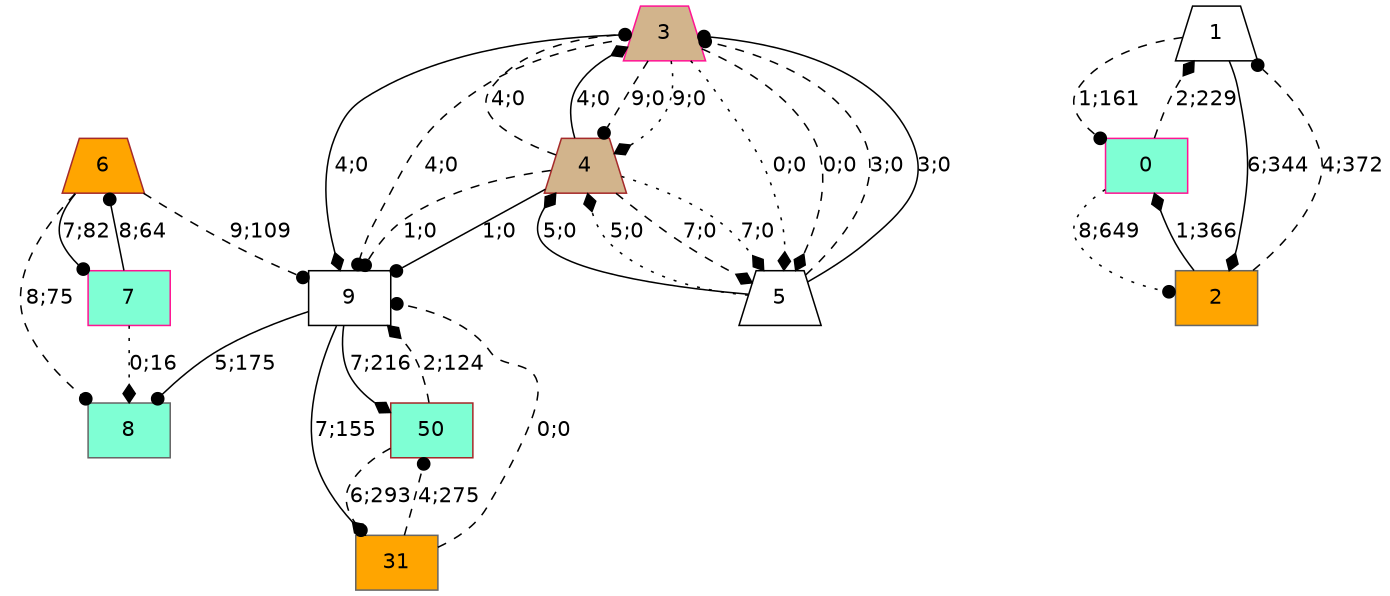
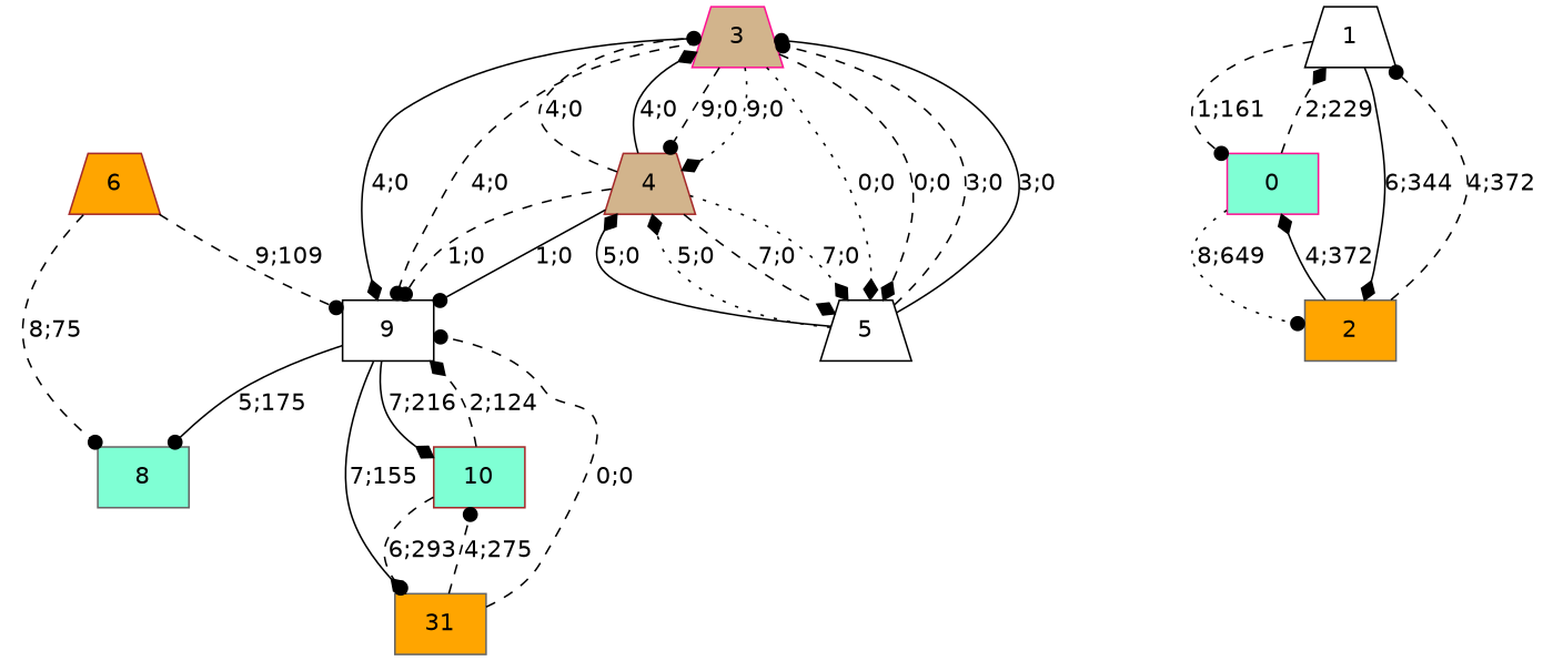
  digraph {
    fontname="DejaVu Sans"
    node [color=deeppink fillcolor=aquamarine fontname="DejaVu Sans" shape=box style=filled]
    edge [arrowhead=dot color=black fontname="DejaVu Sans" style=dashed]
    3 [fillcolor=tan shape=trapezium]
    9 [color=black fillcolor=white]
    4 [color=brown fillcolor=tan shape=trapezium]
    5 [color=black fillcolor=white shape=trapezium]
    8 [color=gray40]
-   10 [color=brown label=50]
+   10 [color=brown]
    n7 [color=gray40 fillcolor=orange label=31]
    6 [color=brown fillcolor=orange shape=trapezium]
-   7
    1 [color=black fillcolor=white shape=trapezium]
    0
    2 [color=gray40 fillcolor=orange]
    3 -> 9 [arrowhead=diamond label="4;0" style=solid]
    3 -> 9 [label="4;0"]
    3 -> 4 [label="9;0"]
    3 -> 4 [arrowhead=diamond label="9;0" style=dotted]
    3 -> 5 [arrowhead=diamond label="0;0" style=dotted]
    3 -> 5 [arrowhead=diamond label="0;0"]
    9 -> 8 [label="5;175" style=solid]
    9 -> 10 [arrowhead=diamond label="7;216" style=solid]
    9 -> n7 [arrowhead=diamond label="7;155" style=solid]
    4 -> 3 [label="4;0"]
    4 -> 3 [arrowhead=diamond label="4;0" style=solid]
    4 -> 9 [label="1;0"]
    4 -> 9 [label="1;0" style=solid]
    4 -> 5 [arrowhead=diamond label="7;0"]
    4 -> 5 [arrowhead=diamond label="7;0" style=dotted]
    5 -> 3 [label="3;0"]
    5 -> 3 [label="3;0" style=solid]
    5 -> 4 [arrowhead=diamond label="5;0" style=solid]
    5 -> 4 [arrowhead=diamond label="5;0" style=dotted]
    10 -> 9 [arrowhead=diamond label="2;124"]
    10 -> n7 [label="6;293"]
    n7 -> 9 [label="0;0"]
    n7 -> 10 [label="4;275"]
    6 -> 9 [label="9;109"]
    6 -> 8 [label="8;75"]
-   6 -> 7 [label="7;82" style=solid]
-   7 -> 8 [arrowhead=diamond label="0;16" style=dotted]
-   7 -> 6 [label="8;64" style=solid]
    1 -> 0 [label="1;161"]
    1 -> 2 [arrowhead=diamond label="6;344" style=solid]
    0 -> 1 [arrowhead=diamond label="2;229"]
    0 -> 2 [label="8;649" style=dotted]
    2 -> 1 [label="4;372"]
-   2 -> 0 [arrowhead=diamond label="1;366" style=solid]
+   2 -> 0 [arrowhead=diamond label="4;372" style=solid]
  }
